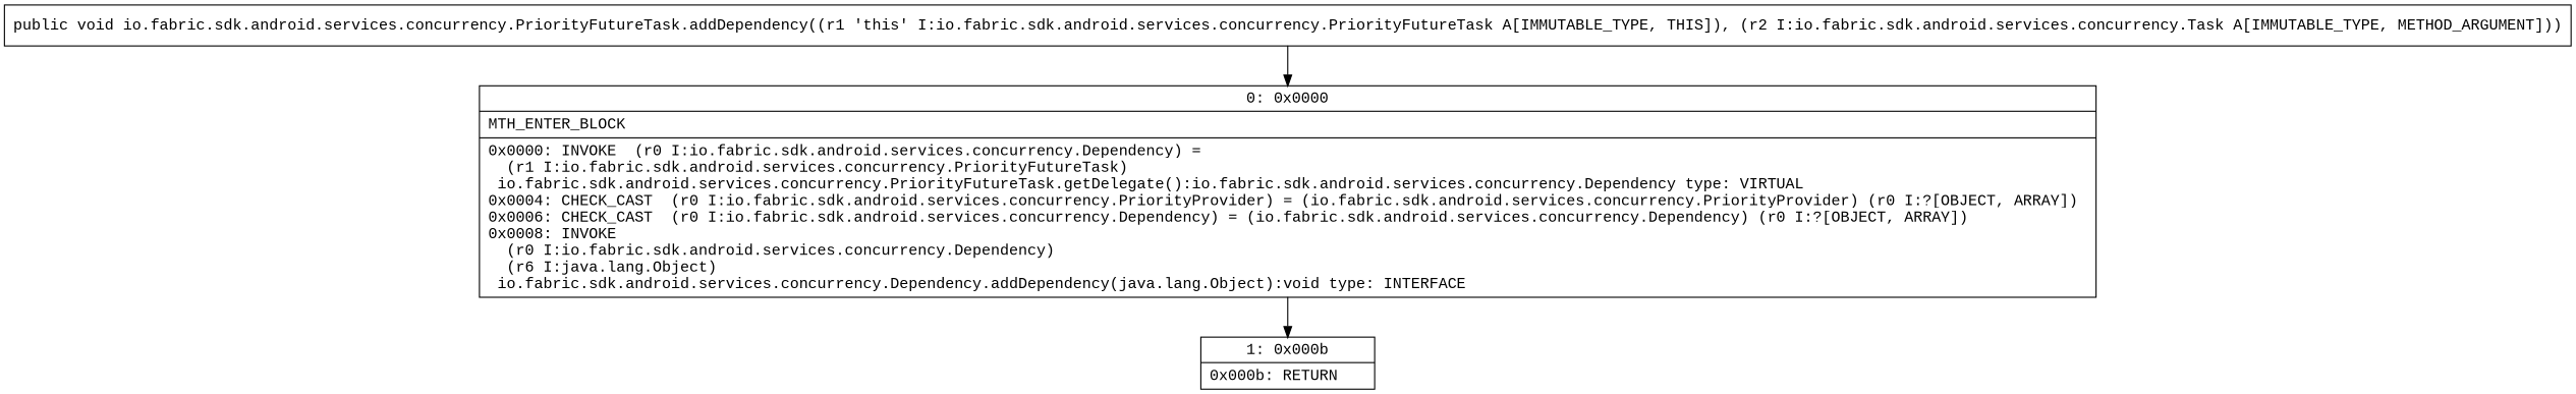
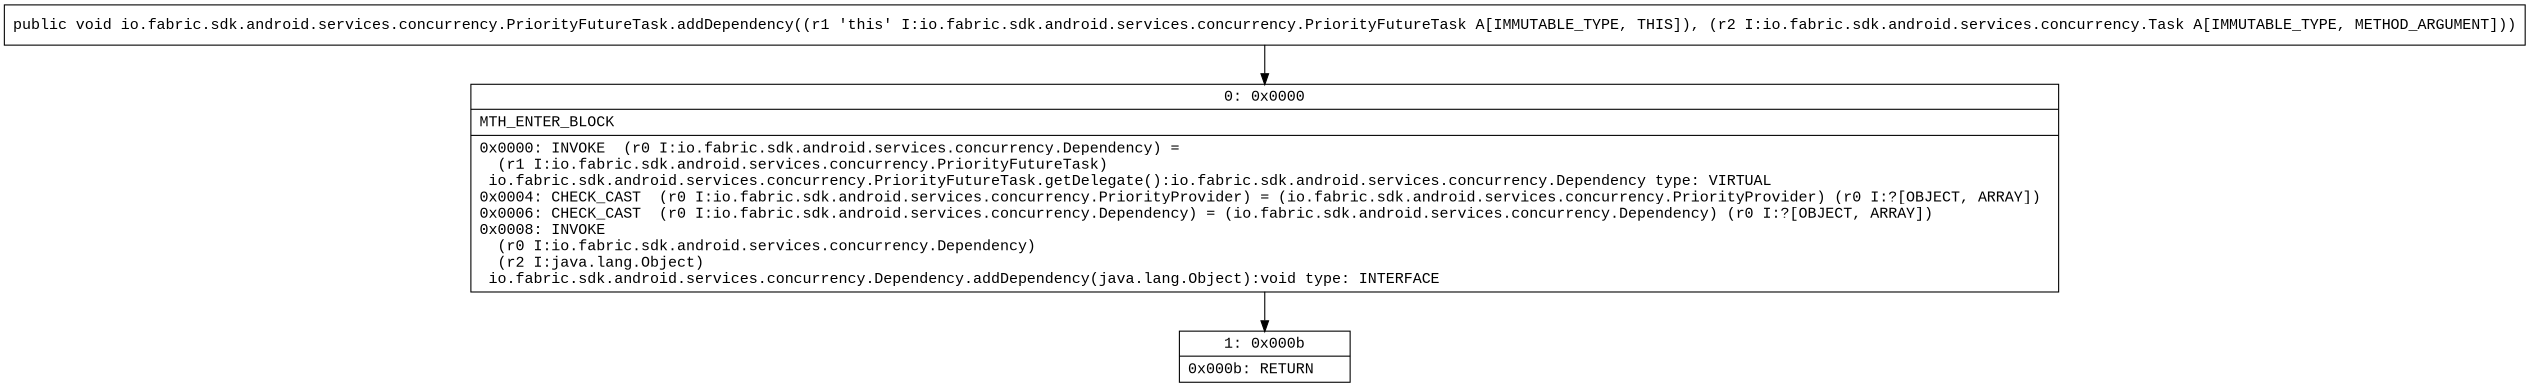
  digraph {
    fontname="Liberation Mono"
    node [shape=record fontname="Liberation Mono"]
    edge [fontname="Liberation Mono"]
-   n1 [label="{0\:\ 0x0000|MTH_ENTER_BLOCK\l|0x0000: INVOKE  (r0 I:io.fabric.sdk.android.services.concurrency.Dependency) = \l  (r1 I:io.fabric.sdk.android.services.concurrency.PriorityFutureTask)\l io.fabric.sdk.android.services.concurrency.PriorityFutureTask.getDelegate():io.fabric.sdk.android.services.concurrency.Dependency type: VIRTUAL \l0x0004: CHECK_CAST  (r0 I:io.fabric.sdk.android.services.concurrency.PriorityProvider) = (io.fabric.sdk.android.services.concurrency.PriorityProvider) (r0 I:?[OBJECT, ARRAY]) \l0x0006: CHECK_CAST  (r0 I:io.fabric.sdk.android.services.concurrency.Dependency) = (io.fabric.sdk.android.services.concurrency.Dependency) (r0 I:?[OBJECT, ARRAY]) \l0x0008: INVOKE  \l  (r0 I:io.fabric.sdk.android.services.concurrency.Dependency)\l  (r6 I:java.lang.Object)\l io.fabric.sdk.android.services.concurrency.Dependency.addDependency(java.lang.Object):void type: INTERFACE \l}"]
+   n1 [label="{0\:\ 0x0000|MTH_ENTER_BLOCK\l|0x0000: INVOKE  (r0 I:io.fabric.sdk.android.services.concurrency.Dependency) = \l  (r1 I:io.fabric.sdk.android.services.concurrency.PriorityFutureTask)\l io.fabric.sdk.android.services.concurrency.PriorityFutureTask.getDelegate():io.fabric.sdk.android.services.concurrency.Dependency type: VIRTUAL \l0x0004: CHECK_CAST  (r0 I:io.fabric.sdk.android.services.concurrency.PriorityProvider) = (io.fabric.sdk.android.services.concurrency.PriorityProvider) (r0 I:?[OBJECT, ARRAY]) \l0x0006: CHECK_CAST  (r0 I:io.fabric.sdk.android.services.concurrency.Dependency) = (io.fabric.sdk.android.services.concurrency.Dependency) (r0 I:?[OBJECT, ARRAY]) \l0x0008: INVOKE  \l  (r0 I:io.fabric.sdk.android.services.concurrency.Dependency)\l  (r2 I:java.lang.Object)\l io.fabric.sdk.android.services.concurrency.Dependency.addDependency(java.lang.Object):void type: INTERFACE \l}"]
    n2 [label="{1\:\ 0x000b|0x000b: RETURN   \l}"]
    n3 [label="{public void io.fabric.sdk.android.services.concurrency.PriorityFutureTask.addDependency((r1 'this' I:io.fabric.sdk.android.services.concurrency.PriorityFutureTask A[IMMUTABLE_TYPE, THIS]), (r2 I:io.fabric.sdk.android.services.concurrency.Task A[IMMUTABLE_TYPE, METHOD_ARGUMENT])) }"]
    n1 -> n2
    n3 -> n1
  }
